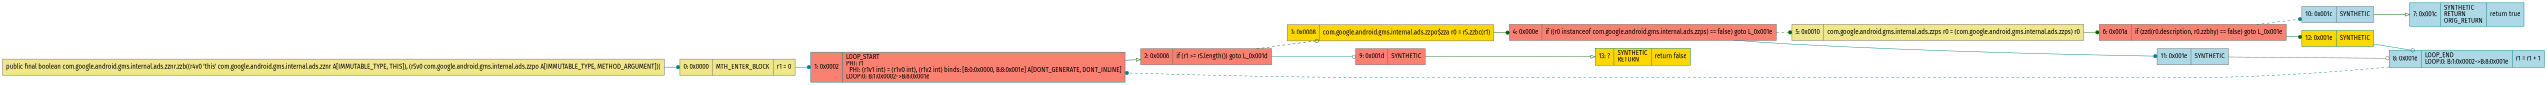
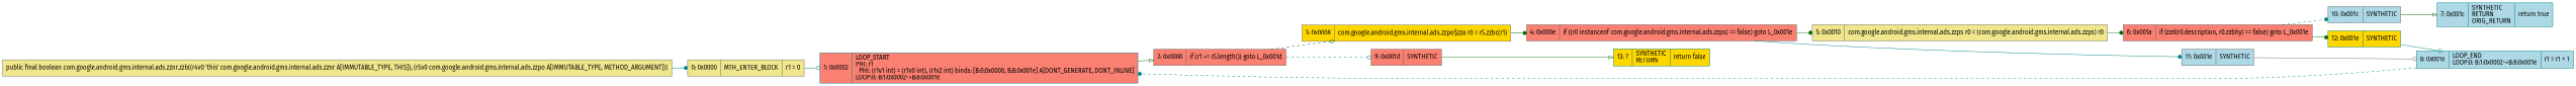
  digraph {
    fontname="Fira Sans"
    rankdir=LR
    node [color=gray40 fillcolor=salmon fontname="Fira Sans" shape=record style=filled]
    edge [arrowhead=dot color=darkgreen fontname="Fira Sans"]
    n1 [fillcolor=khaki label="{0\:\ 0x0000|MTH_ENTER_BLOCK\l|r1 = 0\l}"]
    n2 [color=teal label="{1\:\ 0x0002|LOOP_START\lPHI: r1 \l  PHI: (r1v1 int) = (r1v0 int), (r1v2 int) binds: [B:0:0x0000, B:8:0x001e] A[DONT_GENERATE, DONT_INLINE]\lLOOP:0: B:1:0x0002\-\>B:8:0x001e\l}"]
    n3 [label="{2\:\ 0x0006|if (r1 \>= r5.length()) goto L_0x001d\l}"]
    n4 [fillcolor=gold label="{3\:\ 0x0008|com.google.android.gms.internal.ads.zzpo$zza r0 = r5.zzbc(r1)\l}"]
    n5 [label="{9\:\ 0x001d|SYNTHETIC\l}"]
    n6 [label="{4\:\ 0x000e|if ((r0 instanceof com.google.android.gms.internal.ads.zzps) == false) goto L_0x001e\l}"]
    n7 [color=teal fillcolor=gold label="{13\:\ ?|SYNTHETIC\lRETURN\l|return false\l}"]
    n8 [fillcolor=khaki label="{5\:\ 0x0010|com.google.android.gms.internal.ads.zzps r0 = (com.google.android.gms.internal.ads.zzps) r0\l}"]
    n9 [fillcolor=lightblue label="{11\:\ 0x001e|SYNTHETIC\l}"]
    n10 [label="{6\:\ 0x001a|if (zzd(r0.description, r0.zzbhy) == false) goto L_0x001e\l}"]
    n11 [color=teal fillcolor=lightblue label="{8\:\ 0x001e|LOOP_END\lLOOP:0: B:1:0x0002\-\>B:8:0x001e\l|r1 = r1 + 1\l}"]
    n12 [fillcolor=lightblue label="{10\:\ 0x001c|SYNTHETIC\l}"]
    n13 [color=teal fillcolor=gold label="{12\:\ 0x001e|SYNTHETIC\l}"]
    n14 [color=teal fillcolor=lightblue label="{7\:\ 0x001c|SYNTHETIC\lRETURN\lORIG_RETURN\l|return true\l}"]
    n15 [fillcolor=khaki label="{public final boolean com.google.android.gms.internal.ads.zznr.zzb((r4v0 'this' com.google.android.gms.internal.ads.zznr A[IMMUTABLE_TYPE, THIS]), (r5v0 com.google.android.gms.internal.ads.zzpo A[IMMUTABLE_TYPE, METHOD_ARGUMENT])) }"]
-   n1 -> n2 [color=teal]
+   n1 -> n2 [arrowhead=odot color=teal]
    n2 -> n3 [arrowhead=onormal]
    n3 -> n4 [arrowhead=odot style=dashed]
-   n3 -> n5 [arrowhead=odot color=teal]
+   n3 -> n5 [arrowhead=odot color=teal style=dashed]
    n4 -> n6
    n5 -> n7 [arrowhead=onormal]
-   n6 -> n8 [style=dashed]
+   n6 -> n8 [style=solid]
    n6 -> n9 [color=teal]
    n8 -> n10
    n9 -> n11 [arrowhead=odot color=gray40]
    n10 -> n12 [color=teal style=dashed]
    n10 -> n13
    n11 -> n2 [color=teal style=dashed]
    n12 -> n14 [arrowhead=onormal]
    n13 -> n11 [arrowhead=odot color=teal]
    n15 -> n1 [color=teal]
  }
